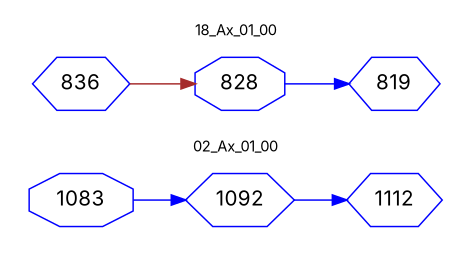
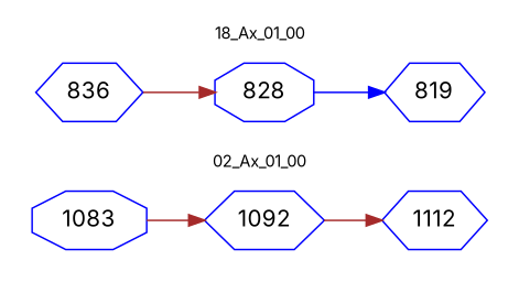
  digraph {
    fontname=Inter
    rankdir=LR
    node [color=blue fontname=Inter shape=hexagon]
    edge [color=brown fontname=Inter]
    n1 [label=1083 shape=octagon]
    n2 [label=1092]
    n3 [label=1112]
    n4 [label=836]
    n5 [label=828 shape=octagon]
    n6 [label=819]
    subgraph cluster_1 {
      color=white
      fontsize=10
      label="02_Ax_01_00"
      n1
      n2
      n3
    }
    subgraph cluster_2 {
      color=white
      fontsize=10
      label="18_Ax_01_00"
      n4
      n5
      n6
    }
-   n1 -> n2 [color=blue]
-   n2 -> n3 [color=blue]
+   n1 -> n2
+   n2 -> n3
    n4 -> n5
    n5 -> n6 [color=blue]
  }
